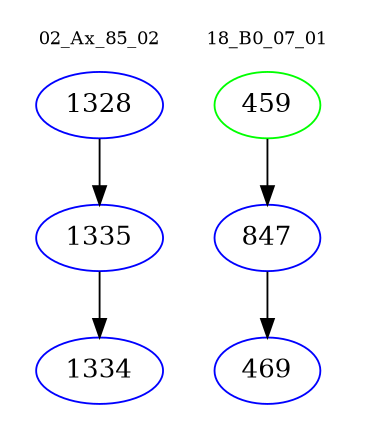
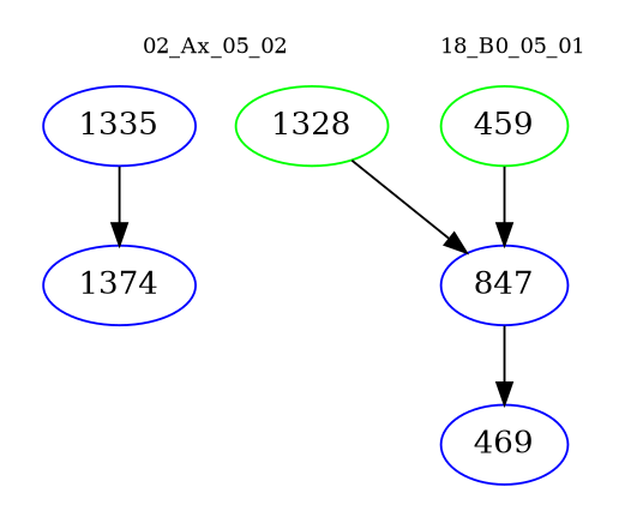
  digraph {
    node [color=blue]
    edge [color=black]
-   n1 [label=1328]
+   n1 [color=green label=1328]
    n2 [label=1335]
-   n3 [label=1334]
+   n3 [label=1374]
    n4 [color=green label=459]
    n5 [label=847]
    n6 [label=469]
    subgraph cluster_1 {
      color=white
      fontsize=10
-     label="02_Ax_85_02"
+     label="02_Ax_05_02"
      n1
      n2
      n3
    }
    subgraph cluster_2 {
      color=white
      fontsize=10
-     label="18_B0_07_01"
+     label="18_B0_05_01"
      n4
      n5
      n6
    }
-   n1 -> n2
+   n1 -> n5
    n2 -> n3
    n4 -> n5
    n5 -> n6
  }
